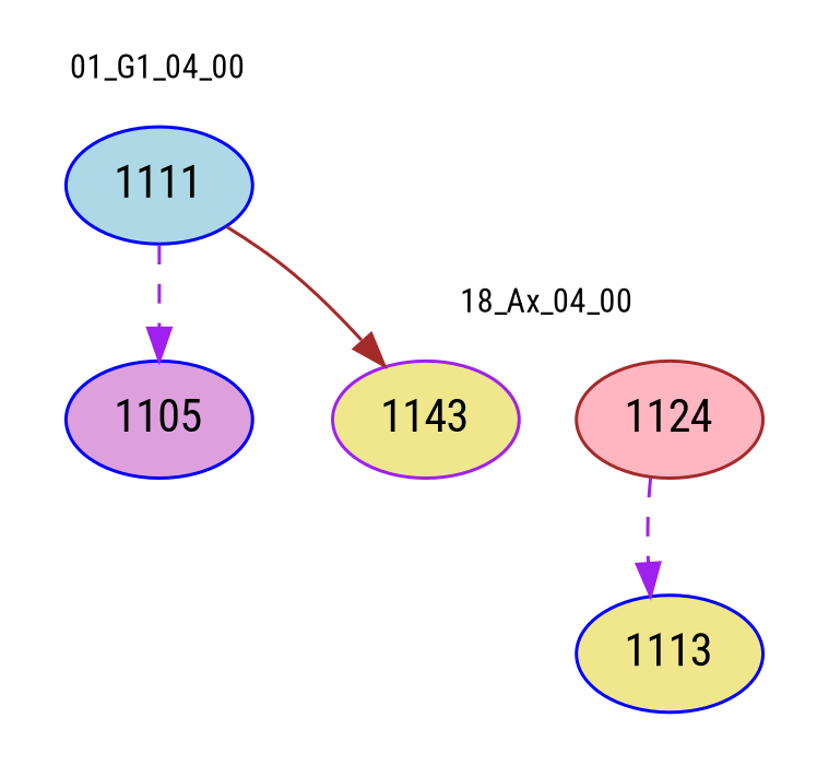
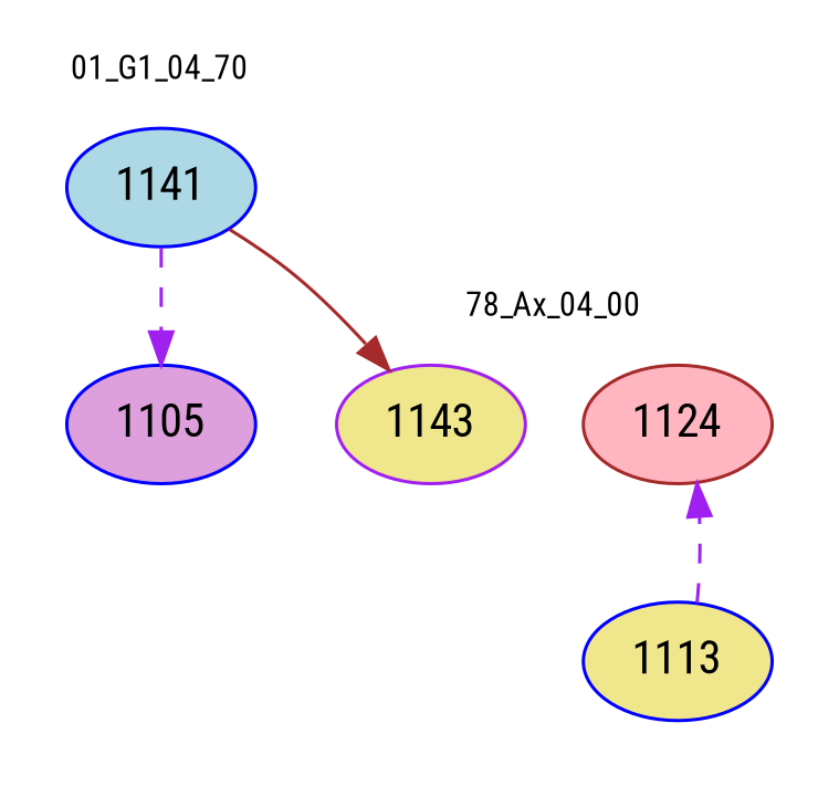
  digraph {
    fontname="Roboto Condensed"
    node [color=blue fillcolor=khaki fontname="Roboto Condensed" style=filled]
    edge [color=purple fontname="Roboto Condensed" style=dashed]
    n1 [color=brown fillcolor=lightpink label=1124]
    n2 [label=1113]
    n3 [color=purple label=1143]
-   n4 [fillcolor=lightblue label=1111]
+   n4 [fillcolor=lightblue label=1141]
    n5 [fillcolor=plum label=1105]
    subgraph cluster_1 {
      color=white
      fontsize=10
-     label="18_Ax_04_00"
+     label="78_Ax_04_00"
      n1
      n2
      n3
    }
    subgraph cluster_2 {
      color=white
      fontsize=10
-     label="01_G1_04_00"
+     label="01_G1_04_70"
      n4
      n5
    }
-   n1 -> n2
+   n2 -> n1
    n4 -> n3 [color=brown style=solid]
    n4 -> n5
  }
